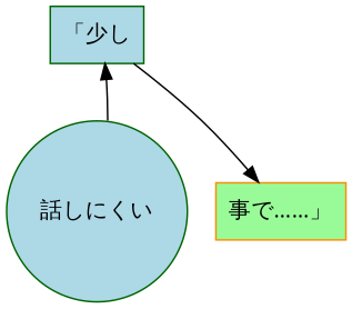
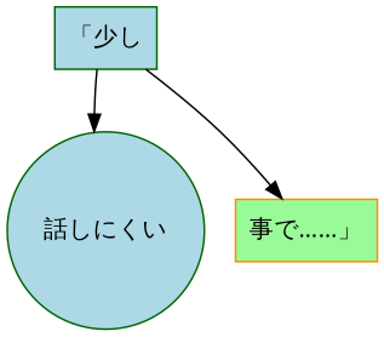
  digraph {
    fontname="Open Sans"
    node [color=darkgreen fillcolor=lightblue fontname="Open Sans" shape=box style=filled]
    edge [color=black fontname="Open Sans"]
    n1 [label="「少し"]
    n2 [label="話しにくい" shape=circle]
    n3 [color=darkorange fillcolor=palegreen label="事で……」"]
-   n2 -> n1
+   n1 -> n2
    n1 -> n3
  }
